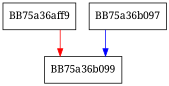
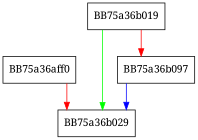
  digraph {
    fontname="Noto Serif"
    splines=ortho
    node [fontname="Noto Serif" shape=box]
    edge [color=red fontname="Noto Serif"]
-   BB75a36aff0 [label=BB75a36aff9]
-   BB75a36b029 [label=BB75a36b099]
+   BB75a36aff0
+   BB75a36b029
    n3 [label=BB75a36b097]
+   BB75a36b019
    BB75a36aff0 -> BB75a36b029
    n3 -> BB75a36b029 [color=blue]
+   BB75a36b019 -> BB75a36b029 [color=green]
+   BB75a36b019 -> n3
  }
